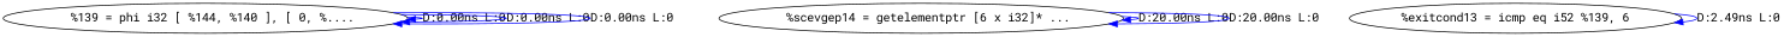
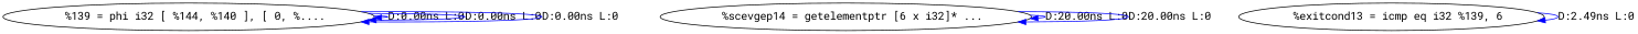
  digraph {
    fontname="Roboto Mono"
    node [fontname="Roboto Mono"]
    edge [color=blue fontname="Roboto Mono"]
    n1 [label="  %139 = phi i32 [ %144, %140 ], [ 0, %...."]
    n2 [label="  %scevgep14 = getelementptr [6 x i32]* ..."]
-   n3 [label="%exitcond13 = icmp eq i52 %139, 6"]
+   n3 [label="  %exitcond13 = icmp eq i32 %139, 6"]
    n1 -> n1 [label="D:0.00ns L:0"]
    n1 -> n1 [label="D:0.00ns L:0"]
    n1 -> n1 [label="D:0.00ns L:0"]
    n2 -> n2 [label="D:20.00ns L:0"]
    n2 -> n2 [label="D:20.00ns L:0"]
    n3 -> n3 [label="D:2.49ns L:0"]
  }
